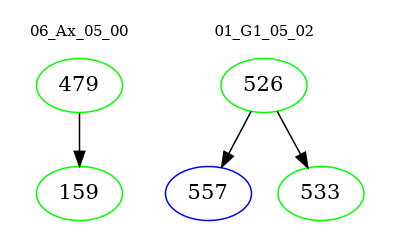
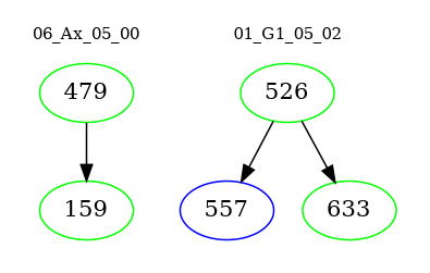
  digraph {
    node [color=green]
    edge [color=black]
    n1 [label=479]
    n2 [label=159]
    n3 [label=526]
    n4 [color=blue label=557]
-   n5 [label=533]
+   n5 [label=633]
    subgraph cluster_1 {
      color=white
      fontsize=10
      label="06_Ax_05_00"
      n1
      n2
    }
    subgraph cluster_2 {
      color=white
      fontsize=10
      label="01_G1_05_02"
      n3
      n4
      n5
    }
    n1 -> n2
    n3 -> n4
    n3 -> n5
  }
